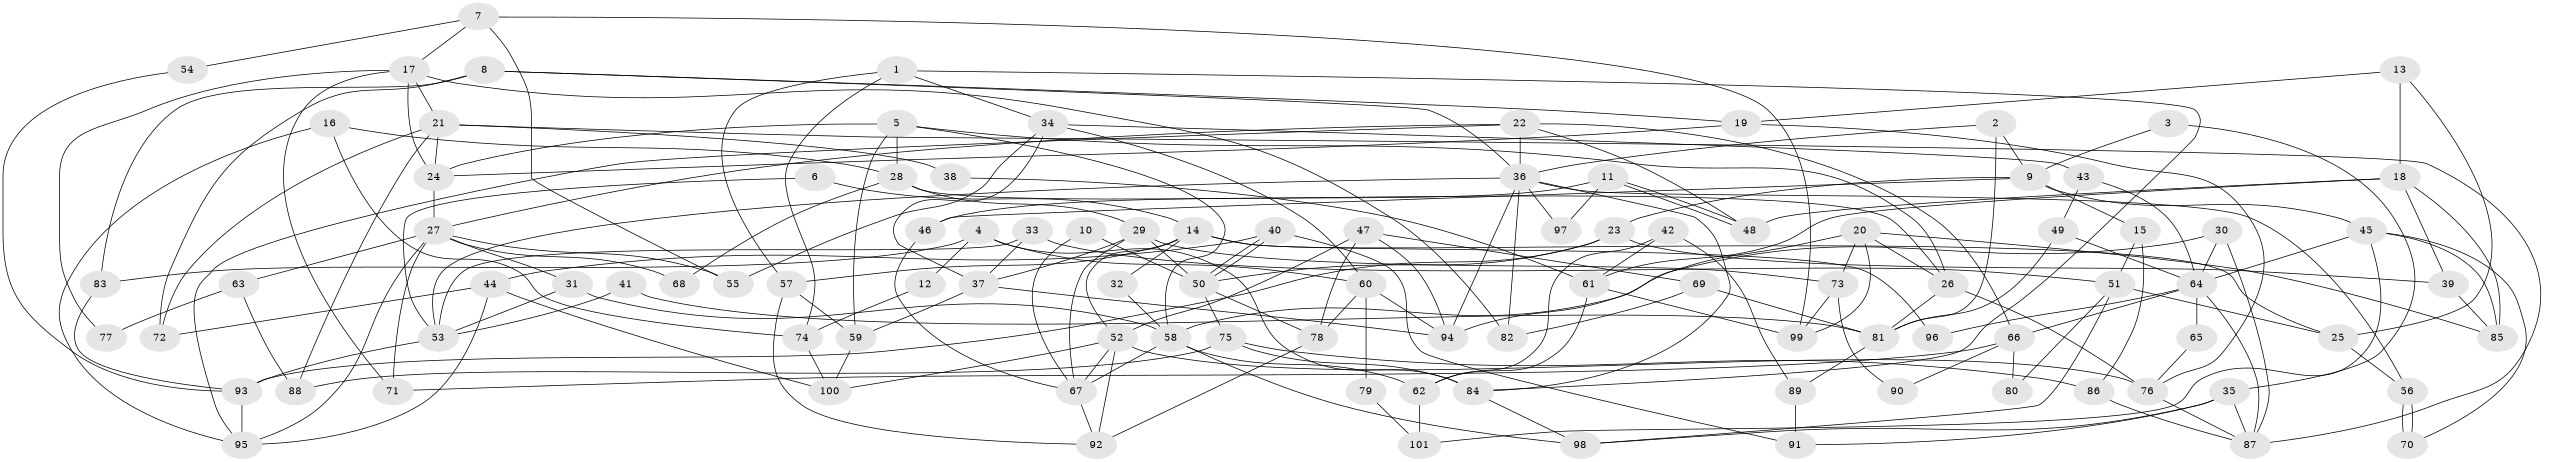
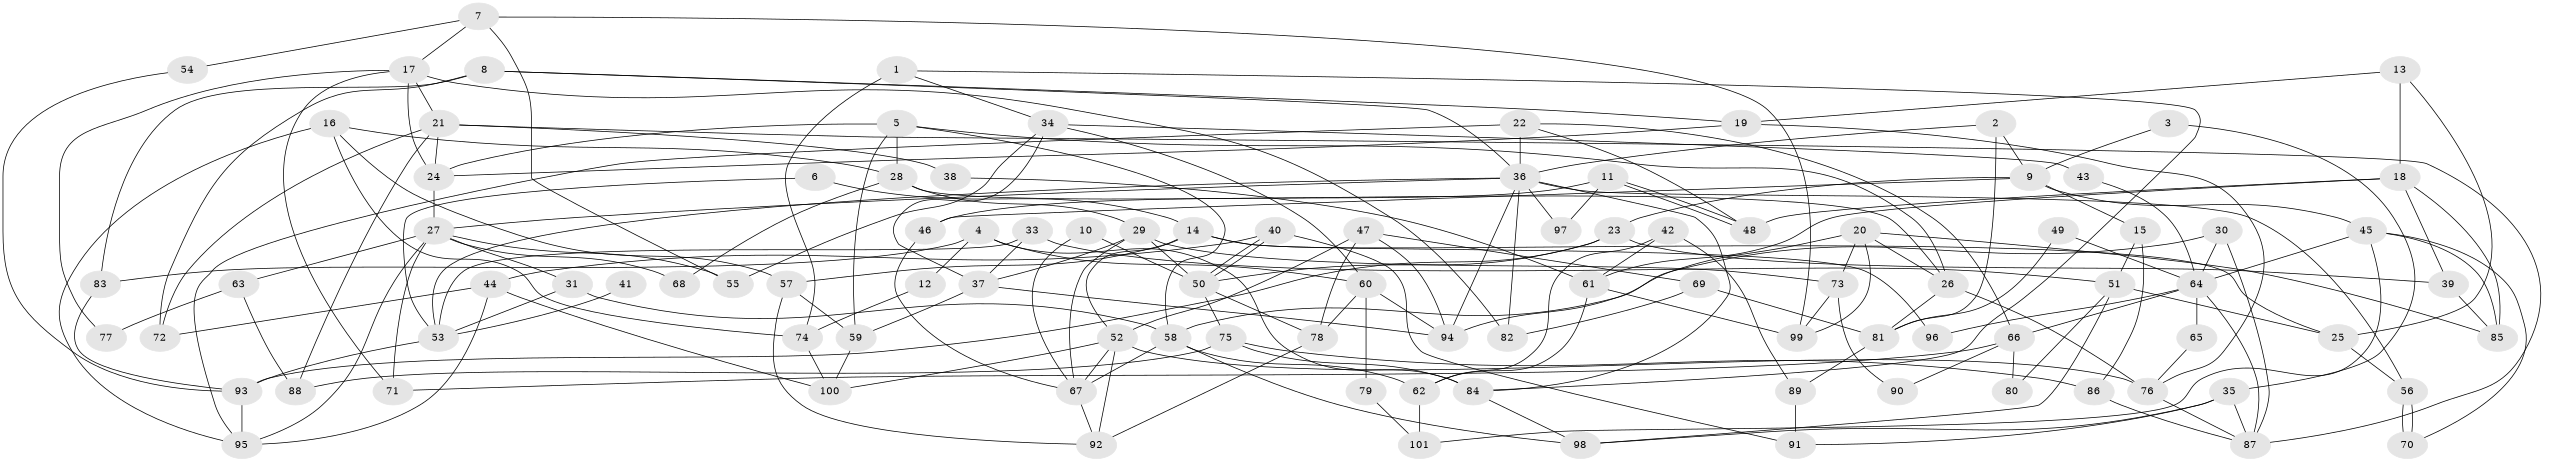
  graph {
    node [color=gray90 style=filled]
    1
    34
    57
    74
    84
    60
    55
    37
    43
    59
    92
    100
    98
    2
    9
    36
    81
    15
    23
    45
    46
    53
    97
    82
    94
    56
    89
    3
    35
    87
    91
    4
    12
    83
    78
    79
    93
    5
    24
    26
    28
    58
    27
    76
    68
    29
    67
    62
    6
    14
    25
-   32
    52
    96
    7
    17
    54
    99
    21
    71
    77
    8
    19
    72
    51
    86
    50
    39
    85
    64
    70
    101
    10
    75
    11
    48
    13
    18
    61
    80
    16
    95
    38
    88
    20
    73
    90
    22
    66
    31
    63
    30
    65
    33
    49
    40
    44
    41
    42
    47
    69
    1 -- 34
-   1 -- 57
+   16 -- 57
    1 -- 74
    1 -- 84
    34 -- 60
    34 -- 55
    34 -- 37
    34 -- 43
    57 -- 59
    57 -- 92
    74 -- 100
    84 -- 98
    60 -- 94
    60 -- 78
    60 -- 79
    37 -- 59
    37 -- 94
    43 -- 64
-   43 -- 49
    59 -- 100
    2 -- 9
    2 -- 36
    2 -- 81
    9 -- 15
    9 -- 23
    9 -- 45
    9 -- 46
    36 -- 84
    36 -- 53
    36 -- 97
    36 -- 82
    36 -- 94
    36 -- 56
    81 -- 89
    15 -- 51
    15 -- 86
    23 -- 93
    23 -- 50
    23 -- 39
    45 -- 85
    45 -- 64
    45 -- 70
    45 -- 101
    46 -- 67
    53 -- 93
    56 -- 70
    56 -- 70
    89 -- 91
    3 -- 9
    3 -- 35
    35 -- 98
    35 -- 87
    35 -- 91
    4 -- 84
    4 -- 60
    4 -- 12
    4 -- 83
    12 -- 74
    83 -- 93
    78 -- 92
    79 -- 101
    93 -- 95
    5 -- 59
    5 -- 24
    5 -- 26
    5 -- 28
    5 -- 58
    24 -- 27
    26 -- 81
    26 -- 76
    28 -- 26
    28 -- 68
    28 -- 29
    58 -- 98
    58 -- 67
    58 -- 62
    27 -- 55
    27 -- 68
    27 -- 71
    27 -- 95
    27 -- 31
    27 -- 63
    76 -- 87
    29 -- 37
    29 -- 67
    29 -- 50
    29 -- 73
    67 -- 92
    62 -- 101
    6 -- 53
    6 -- 14
    14 -- 57
    14 -- 25
-   14 -- 32
    14 -- 52
    14 -- 96
    25 -- 56
-   32 -- 58
    52 -- 92
    52 -- 100
    52 -- 76
    52 -- 67
    7 -- 55
    7 -- 17
    7 -- 54
    7 -- 99
    17 -- 82
    17 -- 24
    17 -- 21
    17 -- 71
    17 -- 77
    54 -- 93
    21 -- 87
    21 -- 24
    21 -- 72
    21 -- 38
    21 -- 88
    8 -- 36
    8 -- 83
    8 -- 19
    8 -- 72
    19 -- 24
    19 -- 76
    51 -- 98
    51 -- 25
    51 -- 80
    86 -- 87
    50 -- 78
    50 -- 75
    39 -- 85
    64 -- 87
    64 -- 96
    64 -- 66
    64 -- 65
    10 -- 67
    10 -- 50
    75 -- 84
    75 -- 86
    75 -- 88
    11 -- 46
    11 -- 97
    11 -- 48
    11 -- 48
    13 -- 25
    13 -- 19
    13 -- 18
    18 -- 39
    18 -- 85
    18 -- 48
    18 -- 61
    61 -- 62
    61 -- 99
    16 -- 74
    16 -- 28
    16 -- 95
    38 -- 61
    20 -- 94
    20 -- 26
    20 -- 99
    20 -- 85
    20 -- 73
    73 -- 99
    73 -- 90
    22 -- 36
-   22 -- 27
+   36 -- 27
    22 -- 48
    22 -- 95
    22 -- 66
    66 -- 71
    66 -- 80
    66 -- 90
    31 -- 53
    31 -- 58
    63 -- 77
    63 -- 88
    30 -- 87
    30 -- 58
    30 -- 64
    65 -- 76
    33 -- 37
    33 -- 53
    33 -- 51
    49 -- 81
    49 -- 64
    40 -- 91
    40 -- 50
    40 -- 50
    40 -- 44
    44 -- 100
    44 -- 72
    44 -- 95
-   41 -- 81
    41 -- 53
    42 -- 89
    42 -- 62
    42 -- 61
    47 -- 94
    47 -- 78
    47 -- 52
    47 -- 69
    69 -- 81
    69 -- 82
  }
